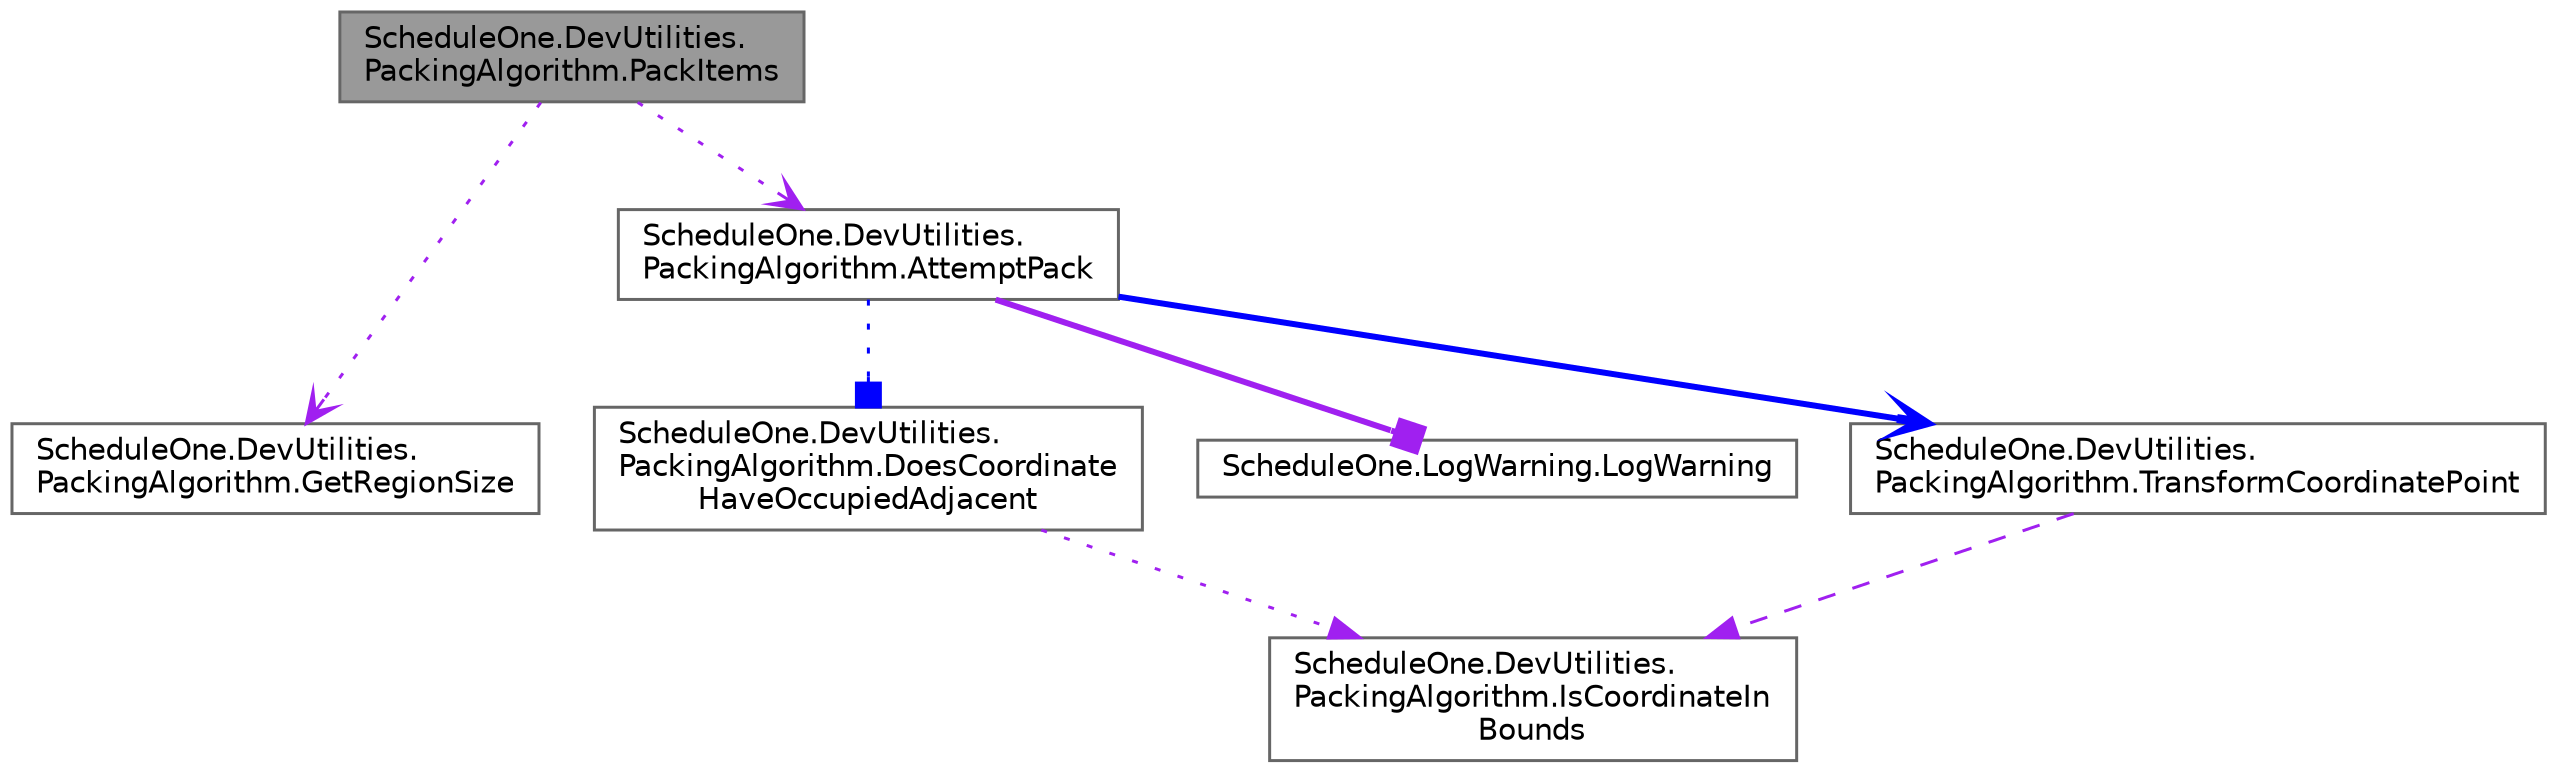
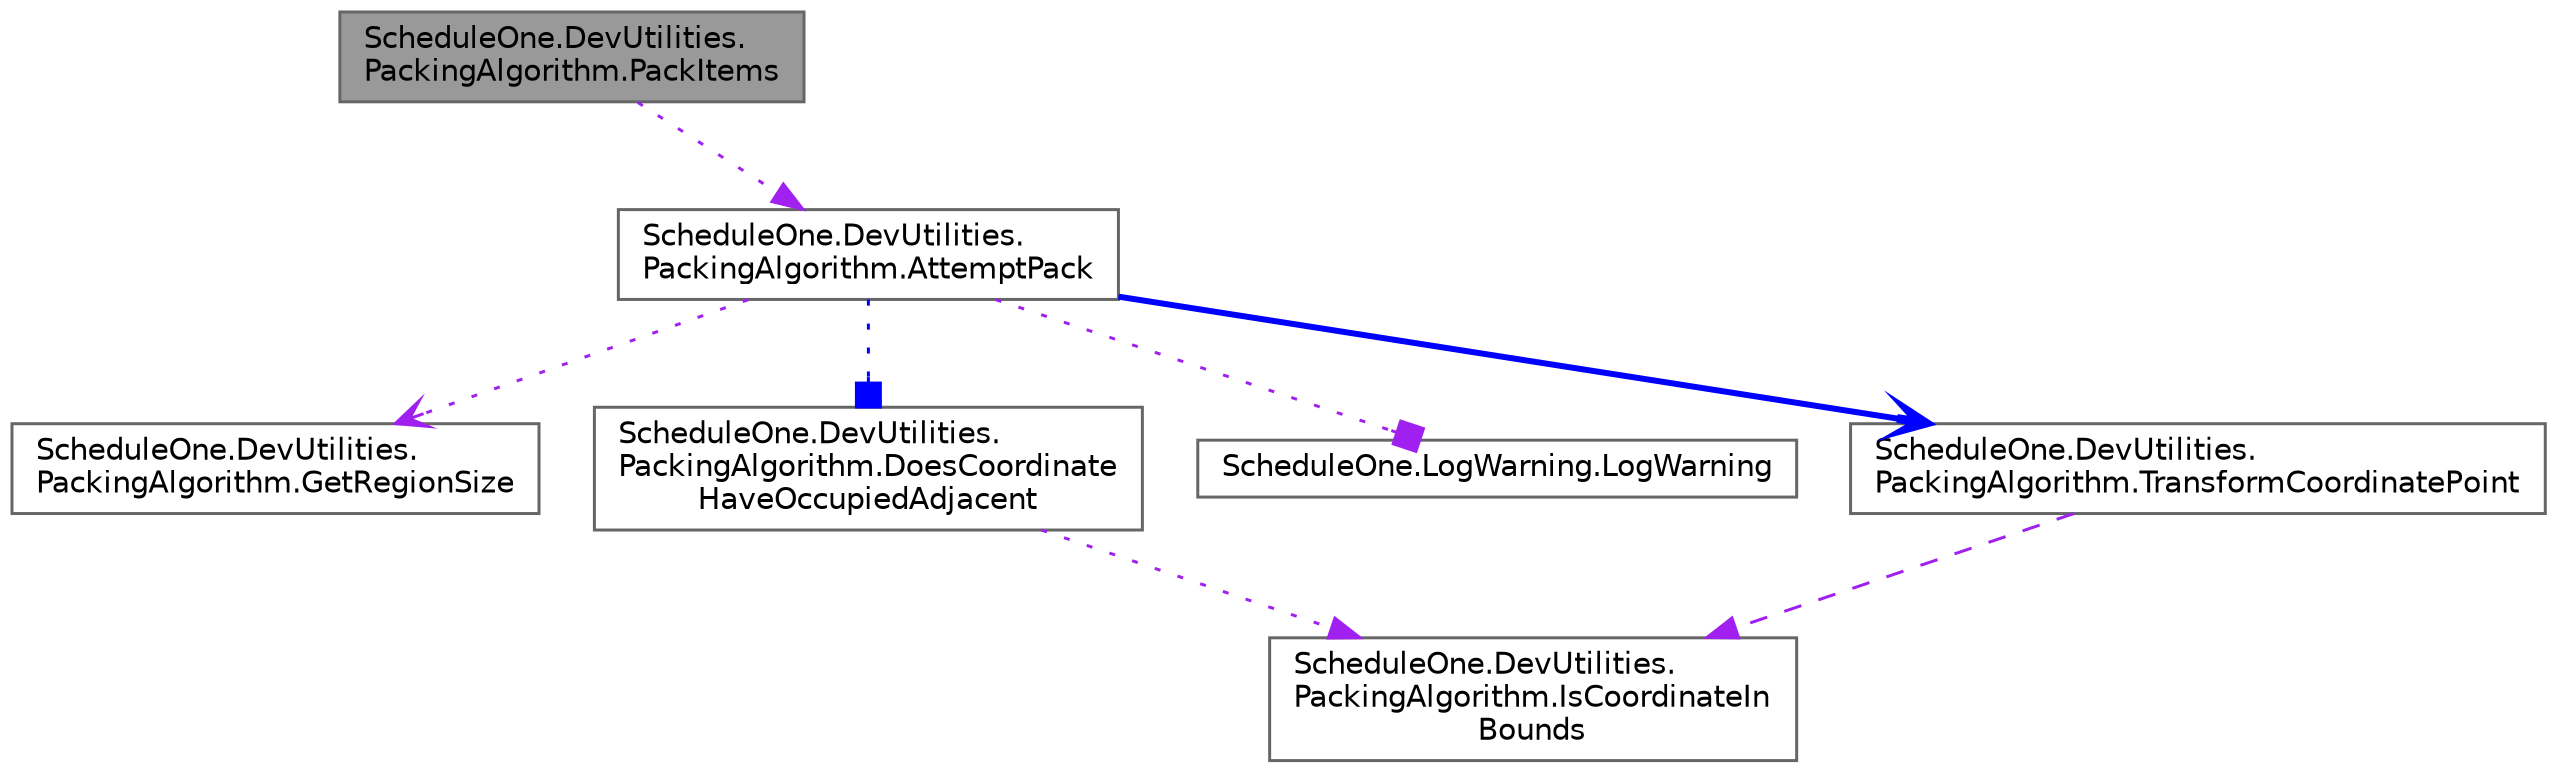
  digraph {
    rankdir=TB
    node [color=grey40 fillcolor=white fontname=Helvetica fontsize=10 shape=box style=filled]
    edge [arrowhead=vee color=purple fontname=Helvetica fontsize=10 labelfontname=Helvetica labelfontsize=10 style=dotted]
    n1 [color=gray40 fillcolor=grey60 fontcolor=black height=0.2 label="ScheduleOne.DevUtilities.\lPackingAlgorithm.PackItems" width=0.4]
    n2 [height=0.2 label="ScheduleOne.DevUtilities.\lPackingAlgorithm.AttemptPack" width=0.4]
    n3 [height=0.2 label="ScheduleOne.DevUtilities.\lPackingAlgorithm.DoesCoordinate\lHaveOccupiedAdjacent" width=0.4]
    n4 [height=0.2 label="ScheduleOne.DevUtilities.\lPackingAlgorithm.GetRegionSize" width=0.4]
    n5 [height=0.2 label="ScheduleOne.LogWarning.LogWarning" width=0.4]
    n6 [height=0.2 label="ScheduleOne.DevUtilities.\lPackingAlgorithm.TransformCoordinatePoint" width=0.4]
    n7 [height=0.2 label="ScheduleOne.DevUtilities.\lPackingAlgorithm.IsCoordinateIn\lBounds" width=0.4]
-   n1 -> n2
+   n1 -> n2 [arrowhead=normal]
    n2 -> n3 [arrowhead=box color=blue]
-   n1 -> n4
-   n2 -> n5 [arrowhead=box style=bold]
+   n2 -> n4
+   n2 -> n5 [arrowhead=box]
    n2 -> n6 [color=blue style=bold]
    n3 -> n7 [arrowhead=normal]
    n6 -> n7 [arrowhead=normal style=dashed]
  }
